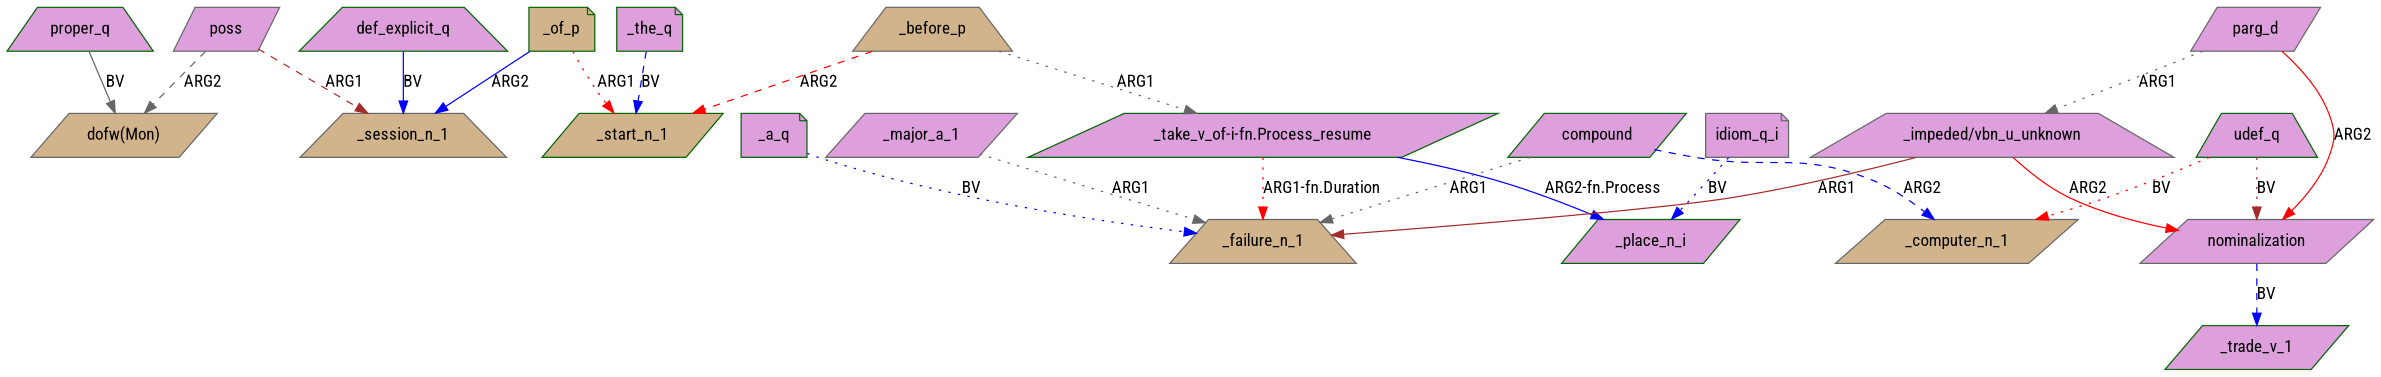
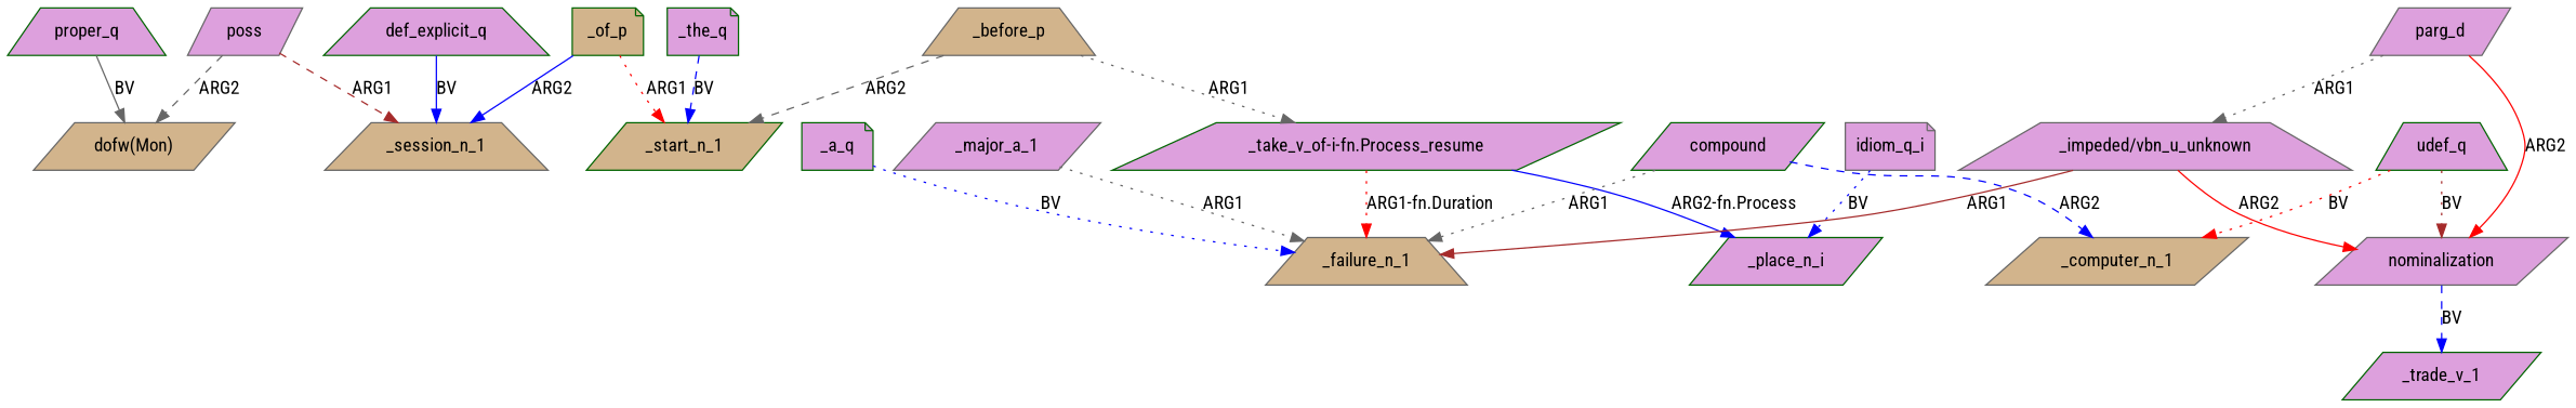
  digraph {
    fontname="Roboto Condensed"
    node [color=gray40 fillcolor=plum fontname="Roboto Condensed" shape=parallelogram style=filled]
    edge [color=blue fontname="Roboto Condensed" style=dotted]
    "dofw(Mon)" [fillcolor=tan]
    poss
    _session_n_1 [fillcolor=tan shape=trapezium]
    _of_p [color=darkgreen fillcolor=tan shape=note]
    _start_n_1 [color=darkgreen fillcolor=tan]
    "_take_v_of-i-fn.Process_resume" [color=darkgreen]
    _failure_n_1 [fillcolor=tan shape=trapezium]
    _place_n_i [color=darkgreen]
    def_explicit_q [color=darkgreen shape=trapezium]
    udef_q [color=darkgreen shape=trapezium]
    nominalization
    _computer_n_1 [fillcolor=tan]
    _trade_v_1 [color=darkgreen]
    _before_p [fillcolor=tan shape=trapezium]
    _major_a_1
    proper_q [color=darkgreen shape=trapezium]
    compound [color=darkgreen]
    "_impeded/vbn_u_unknown" [shape=trapezium]
    parg_d
    idiom_q_i [shape=note]
    _the_q [color=darkgreen shape=note]
    _a_q [color=darkgreen shape=note]
    poss -> "dofw(Mon)" [color=gray40 label=ARG2 style=dashed]
    poss -> _session_n_1 [color=brown label=ARG1 style=dashed]
    _of_p -> _session_n_1 [label=ARG2 style=solid]
    _of_p -> _start_n_1 [color=red label=ARG1]
    "_take_v_of-i-fn.Process_resume" -> _failure_n_1 [color=red label="ARG1-fn.Duration"]
    "_take_v_of-i-fn.Process_resume" -> _place_n_i [label="ARG2-fn.Process" style=solid]
    def_explicit_q -> _session_n_1 [label=BV style=solid]
    udef_q -> nominalization [color=brown label=BV]
    udef_q -> _computer_n_1 [color=red label=BV]
    nominalization -> _trade_v_1 [label=BV style=dashed]
-   _before_p -> _start_n_1 [color=red label=ARG2 style=dashed]
+   _before_p -> _start_n_1 [color=gray40 label=ARG2 style=dashed]
    _before_p -> "_take_v_of-i-fn.Process_resume" [color=gray40 label=ARG1]
    _major_a_1 -> _failure_n_1 [color=gray40 label=ARG1]
    proper_q -> "dofw(Mon)" [color=gray40 label=BV style=solid]
    compound -> _failure_n_1 [color=gray40 label=ARG1]
    compound -> _computer_n_1 [label=ARG2 style=dashed]
    "_impeded/vbn_u_unknown" -> _failure_n_1 [color=brown label=ARG1 style=solid]
    "_impeded/vbn_u_unknown" -> nominalization [color=red label=ARG2 style=solid]
    parg_d -> nominalization [color=red label=ARG2 style=solid]
    parg_d -> "_impeded/vbn_u_unknown" [color=gray40 label=ARG1]
    idiom_q_i -> _place_n_i [label=BV]
    _the_q -> _start_n_1 [label=BV style=dashed]
    _a_q -> _failure_n_1 [label=BV]
  }
